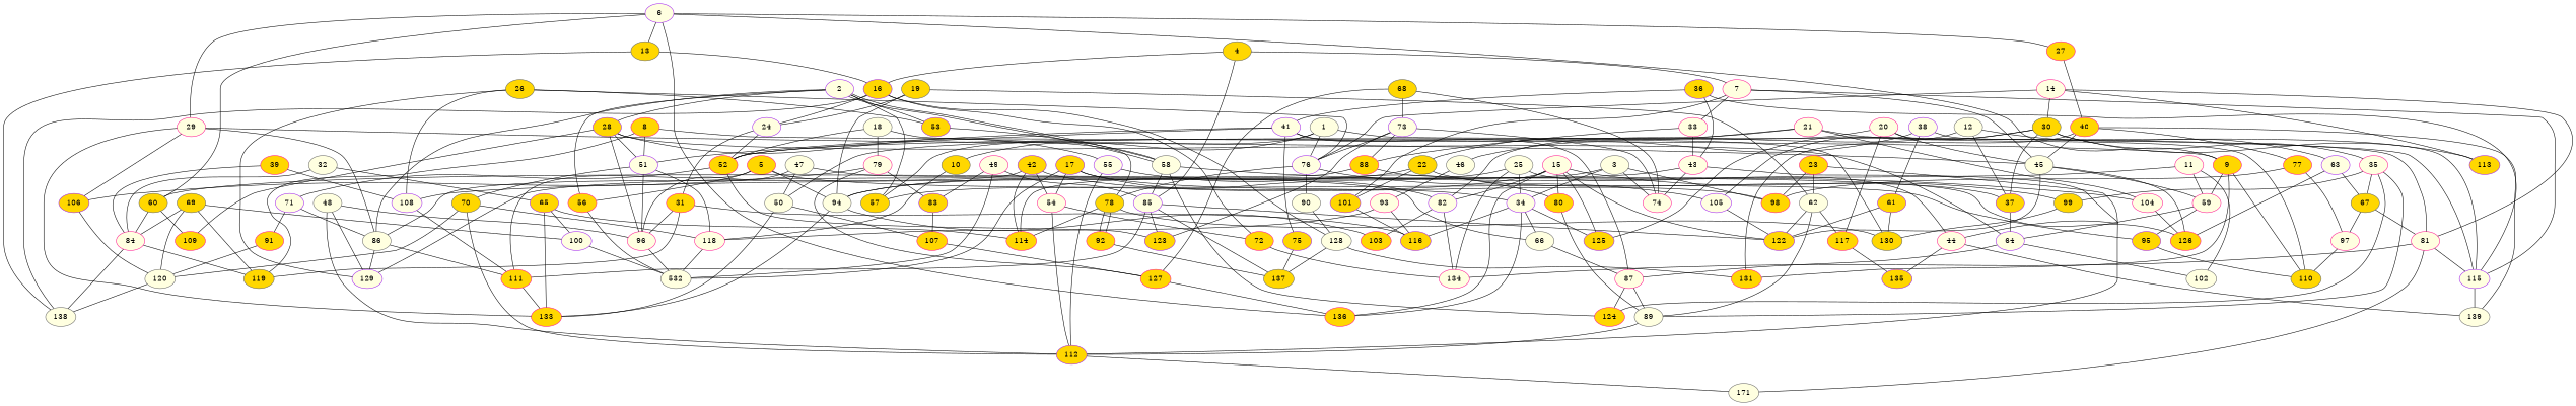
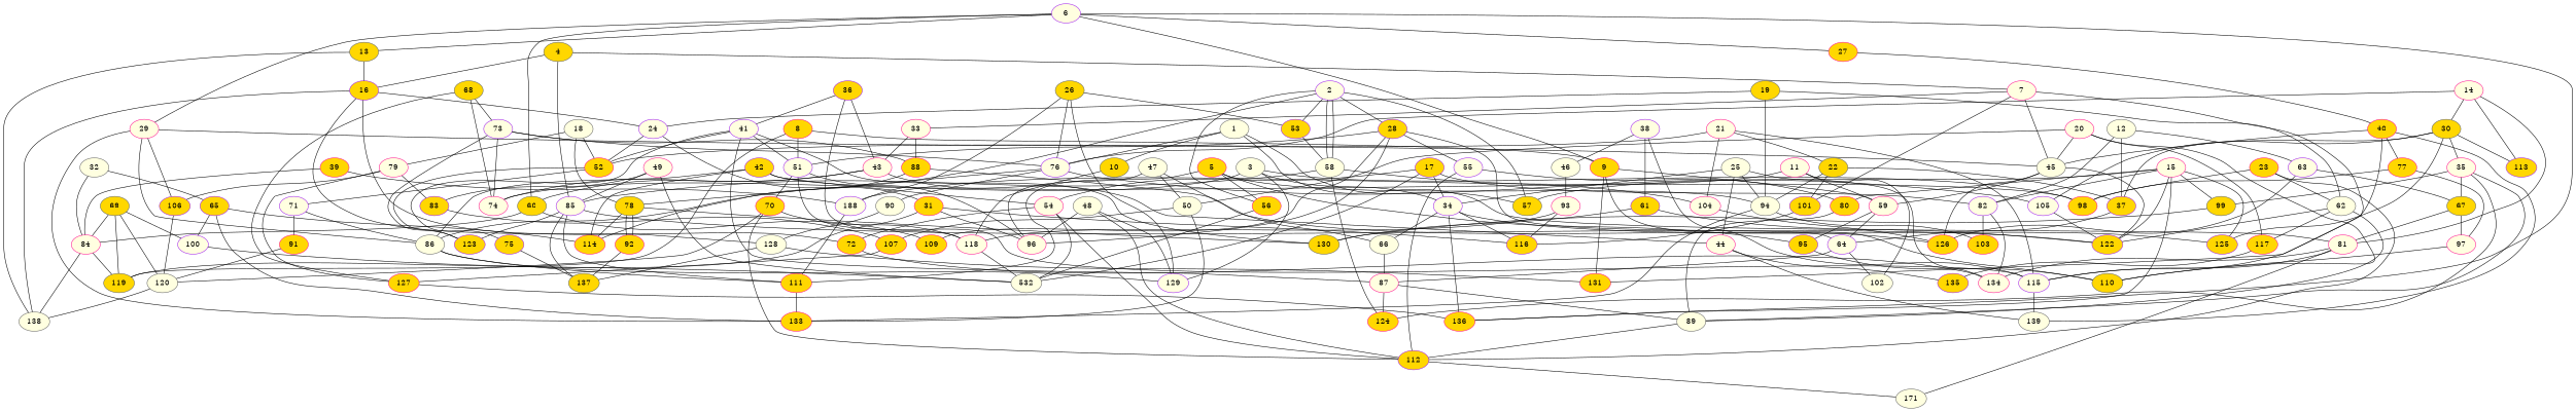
  graph {
    node [color=deeppink fillcolor=lightyellow style=filled]
    1 [color=gray40]
    10 [color=gray40 fillcolor=gold]
    57 [color=gray40 fillcolor=gold]
    76 [color=purple]
    81
    118
    78 [color=gray40 fillcolor=gold]
    105 [color=purple]
    90 [color=gray40]
    115 [color=purple]
    134
    n12 [color=gray40 label=171]
    2 [color=purple]
    28 [color=purple fillcolor=gold]
    53 [color=purple fillcolor=gold]
    56 [fillcolor=gold]
    58 [color=gray40]
    86 [color=gray40]
    51 [color=purple]
    55 [color=purple]
    64 [color=purple]
    96
    109 [fillcolor=gold]
    n24 [color=gray40 label=532]
    85 [color=purple]
    104
    124 [fillcolor=gold]
    129 [color=purple]
    111 [fillcolor=gold]
    3 [color=gray40]
    34 [color=purple]
    74
    98 [fillcolor=gold]
    136 [fillcolor=gold]
    125 [color=purple fillcolor=gold]
    116 [color=purple fillcolor=gold]
    66 [color=gray40]
    4 [color=gray40 fillcolor=gold]
    7
    16 [color=purple fillcolor=gold]
    33
    45 [color=gray40]
    101 [color=purple fillcolor=gold]
    138 [color=gray40]
    24 [color=purple]
    72 [fillcolor=gold]
    128 [color=gray40]
    122 [color=purple fillcolor=gold]
    123 [color=purple fillcolor=gold]
    137 [color=gray40 fillcolor=gold]
    5 [fillcolor=gold]
    94 [color=gray40]
    95 [color=purple fillcolor=gold]
    133 [fillcolor=gold]
    103 [fillcolor=gold]
    110 [color=gray40 fillcolor=gold]
    6 [color=purple]
    9 [fillcolor=gold]
    13 [color=gray40 fillcolor=gold]
    27 [fillcolor=gold]
    29
    60 [color=gray40 fillcolor=gold]
    59
    131 [fillcolor=gold]
    40 [fillcolor=gold]
    106 [color=purple fillcolor=gold]
    84
    43
    88 [fillcolor=gold]
    126 [fillcolor=gold]
    139 [color=gray40]
    8 [fillcolor=gold]
    119 [color=gray40 fillcolor=gold]
-   70 [color=gray40 fillcolor=gold]
+   70 [fillcolor=gold]
    11
    102 [color=gray40]
-   108 [color=purple]
+   108 [color=purple label=188]
    12 [color=gray40]
    37 [color=purple fillcolor=gold]
    63 [color=purple]
    82 [color=purple]
    67 [color=gray40 fillcolor=gold]
    14
    30 [color=gray40 fillcolor=gold]
    113 [color=purple fillcolor=gold]
    35
    15
    80 [fillcolor=gold]
    99 [color=gray40 fillcolor=gold]
    89 [color=gray40]
    130 [color=gray40 fillcolor=gold]
    52 [fillcolor=gold]
    31 [fillcolor=gold]
    17 [color=purple fillcolor=gold]
    54
    112 [color=purple fillcolor=gold]
    18 [color=gray40]
    79
    71 [color=purple]
    114 [fillcolor=gold]
    92 [fillcolor=gold]
    83 [color=purple fillcolor=gold]
    127 [fillcolor=gold]
    19 [color=gray40 fillcolor=gold]
    62 [color=gray40]
    117 [fillcolor=gold]
    20
    50 [color=gray40]
    107 [fillcolor=gold]
    135 [color=purple fillcolor=gold]
    21
    22 [color=gray40 fillcolor=gold]
    23 [fillcolor=gold]
    25 [color=gray40]
    44
    26 [color=gray40 fillcolor=gold]
    77 [fillcolor=gold]
    87
    120 [color=gray40]
    32 [color=gray40]
    65 [color=purple fillcolor=gold]
    100 [color=purple]
    97
    36 [color=purple fillcolor=gold]
    41 [color=purple]
    75 [color=purple fillcolor=gold]
    38 [color=purple]
    46 [color=gray40]
    61 [color=purple fillcolor=gold]
    93
    39 [fillcolor=gold]
    42 [color=purple fillcolor=gold]
    47 [color=gray40]
    48 [color=gray40]
    49
    91 [fillcolor=gold]
    68 [color=gray40 fillcolor=gold]
    73 [color=purple]
    69 [color=gray40 fillcolor=gold]
    1 -- 10
    1 -- 57
    1 -- 76
    1 -- 81
    10 -- 118
    76 -- 78
    76 -- 105
    76 -- 90
    81 -- 115
    81 -- 134
    81 -- n12
    118 -- n24
    78 -- 130
    78 -- 114
    78 -- 92
    78 -- 92
    105 -- 122
    90 -- 128
    115 -- 139
    2 -- 57
    2 -- 28
    2 -- 53
    2 -- 56
    2 -- 58
    2 -- 58
    2 -- 86
    28 -- 51
    28 -- 55
    28 -- 64
    28 -- 96
    28 -- 109
    53 -- 58
    56 -- n24
    58 -- 85
    58 -- 104
    58 -- 124
    86 -- 129
    86 -- 111
    51 -- 118
    51 -- 96
    51 -- 70
    55 -- 80
    55 -- 112
    64 -- 102
    64 -- 87
    85 -- 111
    85 -- 122
    85 -- 123
    85 -- 137
    104 -- 126
    111 -- 133
    3 -- 129
    3 -- 34
    3 -- 74
    3 -- 98
    34 -- 136
    34 -- 125
    34 -- 116
    34 -- 66
    66 -- 87
    4 -- 85
    4 -- 7
    4 -- 16
    7 -- 115
    7 -- 33
    7 -- 45
    7 -- 101
    16 -- 138
    16 -- 24
    16 -- 72
    16 -- 128
    33 -- 43
    33 -- 88
    45 -- 122
    45 -- 59
    45 -- 126
    101 -- 116
    24 -- 52
    24 -- 31
    72 -- 134
    128 -- 137
    128 -- 131
    5 -- 56
    5 -- 111
    5 -- 94
    5 -- 95
    94 -- 133
    94 -- 103
    95 -- 110
    6 -- 136
    6 -- 9
    6 -- 13
    6 -- 27
    6 -- 29
    6 -- 60
    9 -- 110
    9 -- 59
    9 -- 131
    13 -- 16
    13 -- 138
    27 -- 40
    29 -- 86
    29 -- 45
    29 -- 133
    29 -- 106
    60 -- 109
    60 -- 84
    59 -- 64
    59 -- 95
    40 -- 45
    40 -- 131
    40 -- 139
    40 -- 77
    106 -- 120
    84 -- 138
    84 -- 119
    43 -- 74
    43 -- 60
    43 -- 44
    88 -- 126
    88 -- 114
    8 -- 51
    8 -- 9
    8 -- 119
    70 -- 118
    70 -- 112
    70 -- 120
    11 -- 59
    11 -- 102
    11 -- 108
    108 -- 111
    12 -- 37
    12 -- 63
    12 -- 82
    37 -- 64
    63 -- 126
    63 -- 67
    82 -- 134
    82 -- 103
    67 -- 81
    67 -- 97
    14 -- 76
    14 -- 81
    14 -- 30
    14 -- 113
    30 -- 105
    30 -- 125
    30 -- 37
    30 -- 113
    30 -- 35
    35 -- 124
    35 -- 67
    35 -- 99
    35 -- 89
    15 -- 57
    15 -- 136
    15 -- 125
    15 -- 122
    15 -- 82
    15 -- 80
    15 -- 99
    80 -- 89
    99 -- 130
    89 -- 112
    52 -- 123
    52 -- 71
    31 -- 96
    31 -- 116
    31 -- 119
    17 -- n24
    17 -- 34
    17 -- 82
    17 -- 54
-   96 -- n24
+   54 -- n24
    54 -- 72
    54 -- 112
    112 -- n12
    18 -- 78
    18 -- 52
    18 -- 79
    79 -- 106
    79 -- 83
    79 -- 127
    71 -- 86
    71 -- 91
    92 -- 137
    83 -- 107
    127 -- 136
    19 -- 24
    19 -- 94
    19 -- 62
    62 -- 122
    62 -- 89
    62 -- 117
    117 -- 135
    20 -- 45
    20 -- 110
    20 -- 117
    20 -- 50
    50 -- 133
    50 -- 107
    107 -- 127
    21 -- 115
    21 -- 104
    21 -- 52
    21 -- 22
    22 -- 101
    22 -- 94
    22 -- 37
    23 -- 98
    23 -- 112
    23 -- 62
    25 -- 134
    25 -- 34
    25 -- 94
    25 -- 44
    44 -- 139
    44 -- 135
    26 -- 76
    26 -- 53
    26 -- 129
    26 -- 108
    77 -- 98
    77 -- 97
    87 -- 124
    87 -- 89
    120 -- 138
    32 -- 84
    32 -- 65
    65 -- 133
    65 -- 114
    65 -- 100
    100 -- n24
    97 -- 110
    36 -- 115
    36 -- 43
    36 -- 41
    41 -- 51
    41 -- 130
    41 -- 52
    41 -- 87
    41 -- 75
    75 -- 137
    38 -- 115
    38 -- 46
    38 -- 61
    46 -- 93
    61 -- 122
    61 -- 130
    93 -- 118
    93 -- 116
    39 -- 84
    39 -- 108
    42 -- 86
    42 -- 98
    42 -- 54
    42 -- 114
    47 -- 96
    47 -- 66
    47 -- 50
    48 -- 96
    48 -- 129
    48 -- 112
    49 -- n24
    49 -- 85
    49 -- 83
    91 -- 120
    68 -- 74
    68 -- 127
    68 -- 73
    73 -- 76
    73 -- 74
    73 -- 123
    73 -- 88
    69 -- 84
    69 -- 119
    69 -- 120
    69 -- 100
  }
